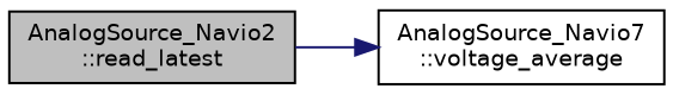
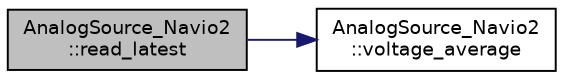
  digraph {
    rankdir=LR
    node [color=black fontname=Helvetica fontsize=10 shape=record style=filled]
    n1 [fillcolor=grey75 fontcolor=black height=0.2 label="AnalogSource_Navio2\l::read_latest" width=0.4]
-   n2 [fillcolor=white height=0.2 label="AnalogSource_Navio7\l::voltage_average" width=0.4]
+   n2 [fillcolor=white height=0.2 label="AnalogSource_Navio2\l::voltage_average" width=0.4]
    n1 -> n2 [color=midnightblue fontname=Helvetica fontsize=10 labelfontname=Helvetica labelfontsize=10 style=solid]
  }
